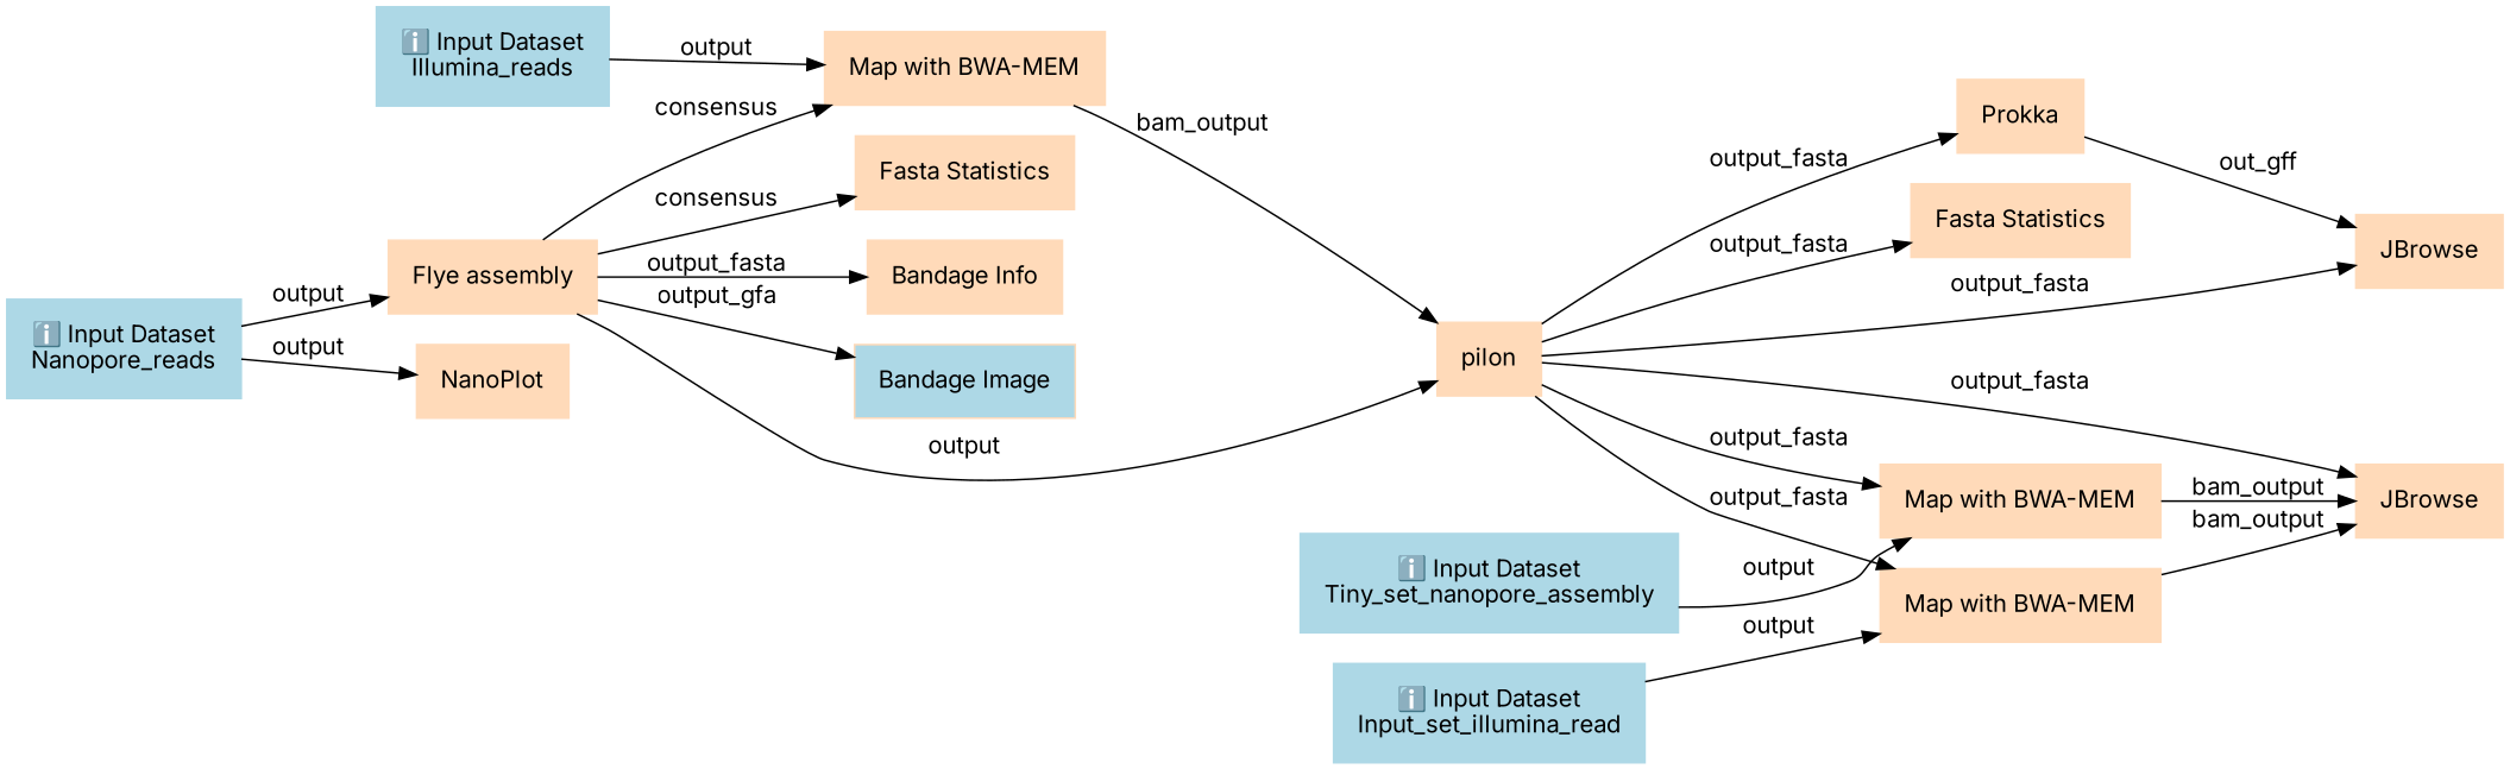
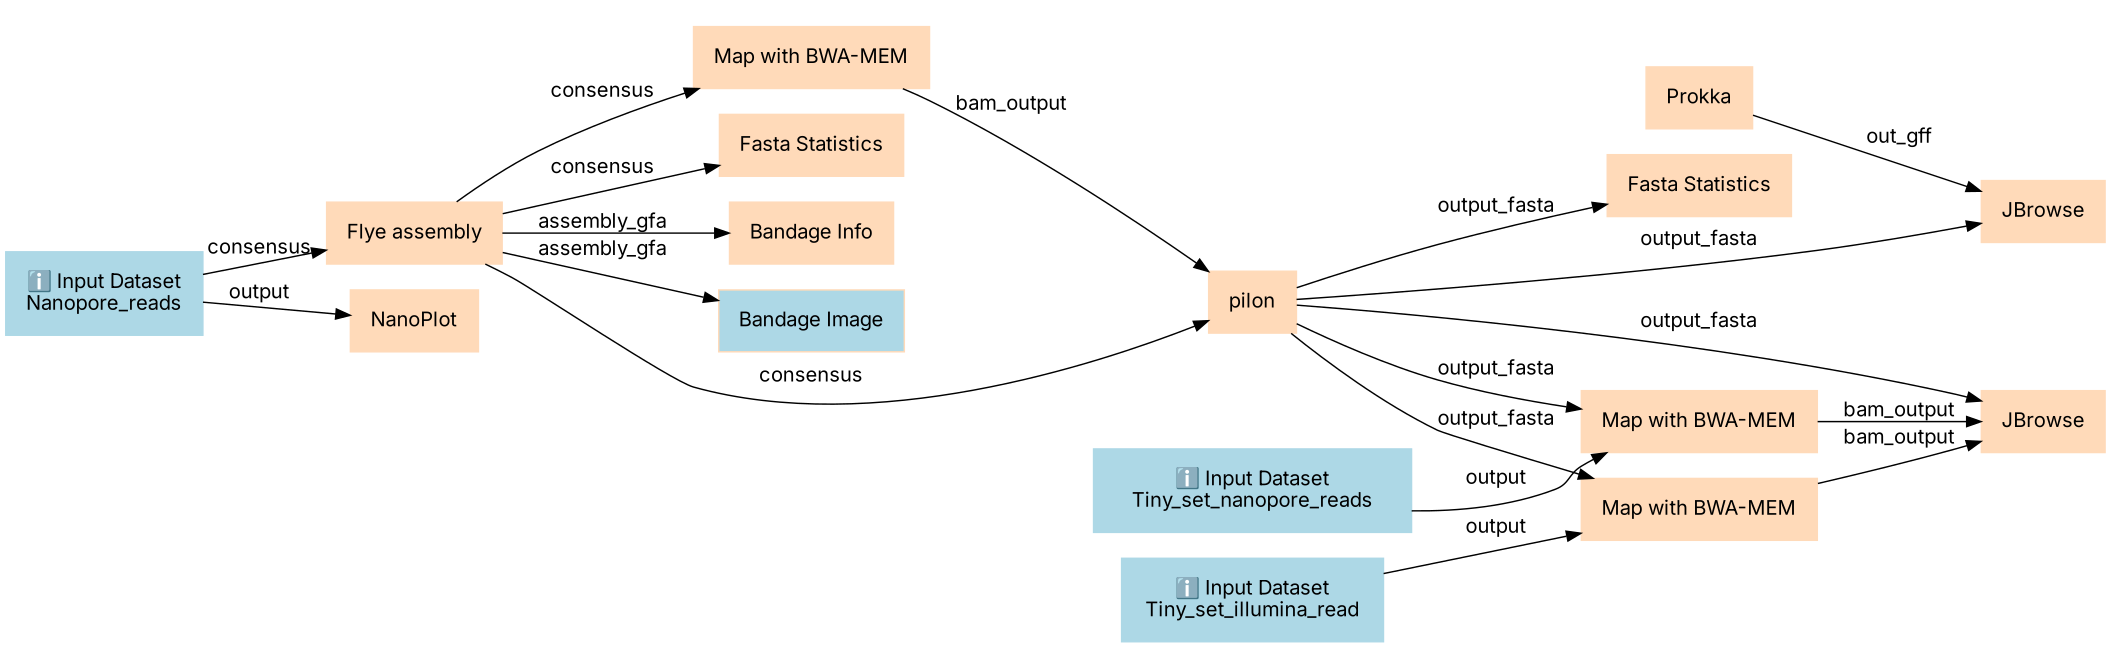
  digraph {
    fontname=Inter
    rankdir=LR
    node [color=peachpuff fontname=Inter margin="0.2,0.2" shape=box style=filled]
    edge [fontname=Inter]
-   n1 [color=lightblue label="ℹ️ Input Dataset\nIllumina_reads"]
    n2 [label="Map with BWA-MEM"]
    n3 [label=pilon]
    n4 [color=lightblue label="ℹ️ Input Dataset\nNanopore_reads"]
    n5 [label="Flye assembly"]
    n6 [label=NanoPlot]
    n7 [label="Fasta Statistics"]
    n8 [label="Bandage Info"]
    n9 [fillcolor=lightblue label="Bandage Image"]
-   n10 [color=lightblue label="ℹ️ Input Dataset\nInput_set_illumina_read"]
+   n10 [color=lightblue label="ℹ️ Input Dataset\nTiny_set_illumina_read"]
    n11 [label="Map with BWA-MEM"]
    n12 [label=JBrowse]
-   n13 [color=lightblue label="ℹ️ Input Dataset\nTiny_set_nanopore_assembly"]
+   n13 [color=lightblue label="ℹ️ Input Dataset\nTiny_set_nanopore_reads"]
    n14 [label="Map with BWA-MEM"]
    n15 [label="Fasta Statistics"]
    n16 [label=Prokka]
    n17 [label=JBrowse]
-   n1 -> n2 [label=output]
    n2 -> n3 [label=bam_output]
    n3 -> n11 [label=output_fasta]
    n3 -> n12 [label=output_fasta]
    n3 -> n14 [label=output_fasta]
    n3 -> n15 [label=output_fasta]
-   n3 -> n16 [label=output_fasta]
    n3 -> n17 [label=output_fasta]
-   n4 -> n5 [label=output]
+   n4 -> n5 [label=consensus]
    n4 -> n6 [label=output]
    n5 -> n2 [label=consensus]
-   n5 -> n3 [label=output]
+   n5 -> n3 [label=consensus]
    n5 -> n7 [label=consensus]
-   n5 -> n8 [label=output_fasta]
-   n5 -> n9 [label=output_gfa]
+   n5 -> n8 [label=assembly_gfa]
+   n5 -> n9 [label=assembly_gfa]
    n10 -> n11 [label=output]
    n11 -> n12 [label=bam_output]
    n13 -> n14 [label=output]
    n14 -> n12 [label=bam_output]
    n16 -> n17 [label=out_gff]
  }
